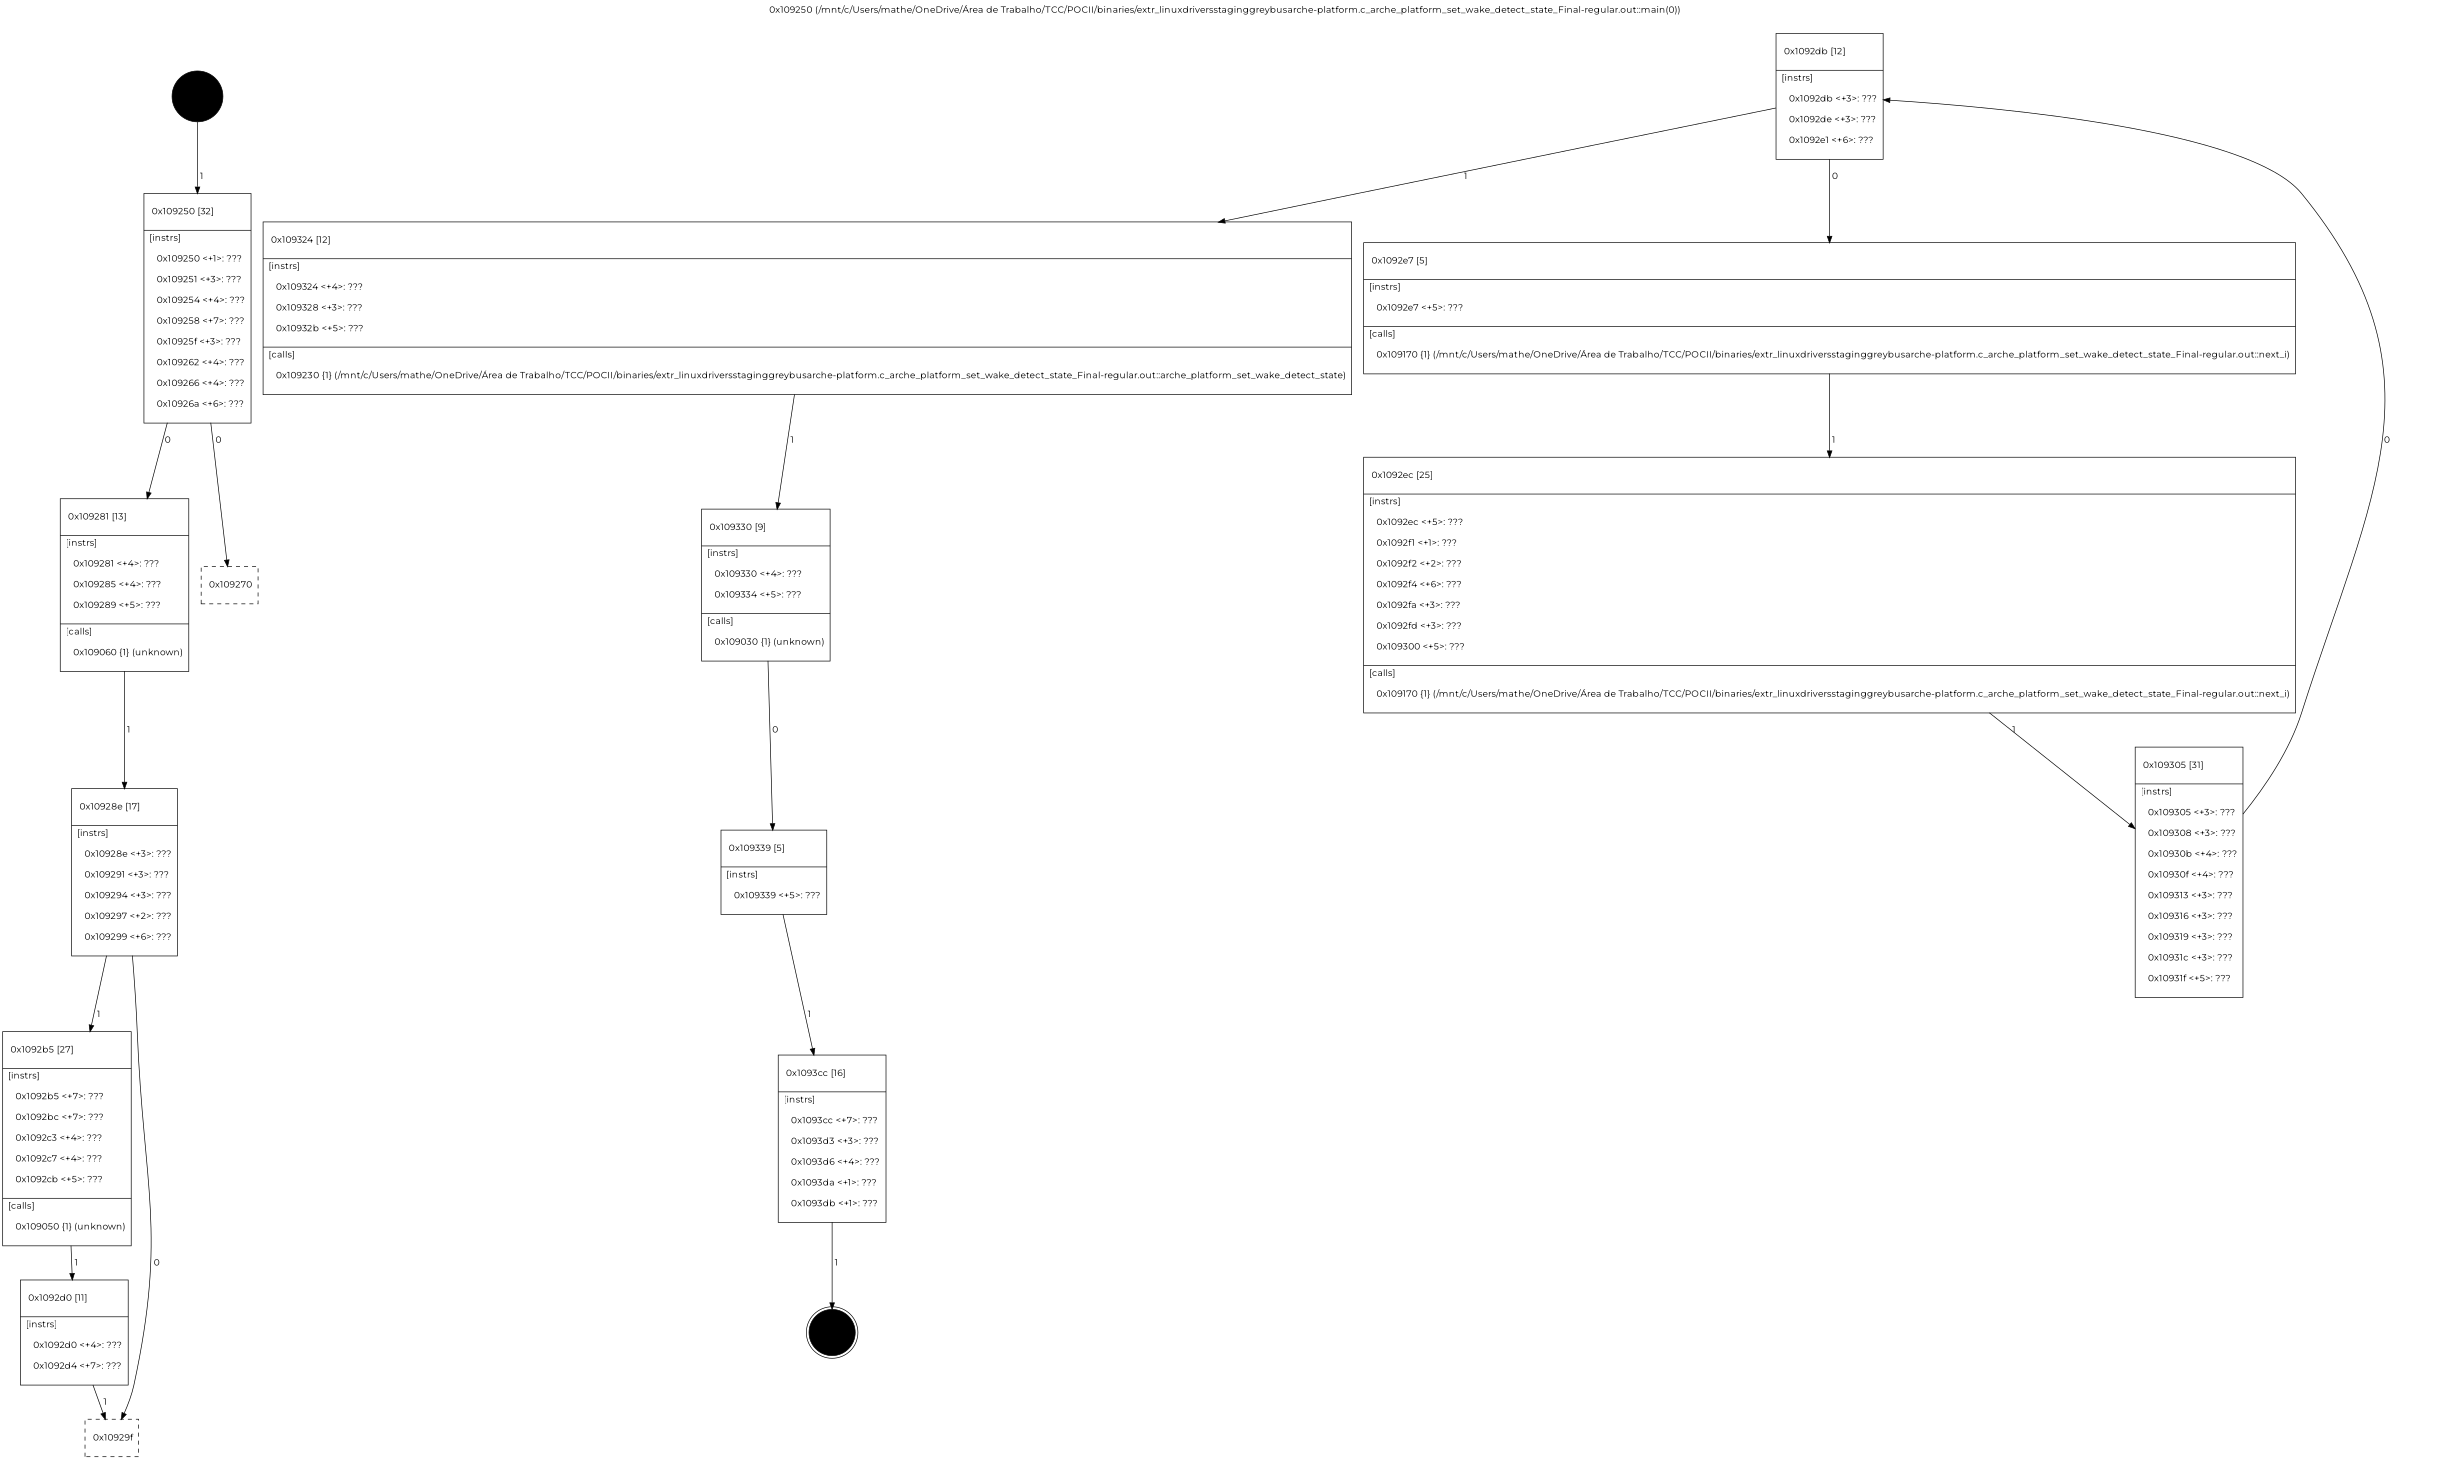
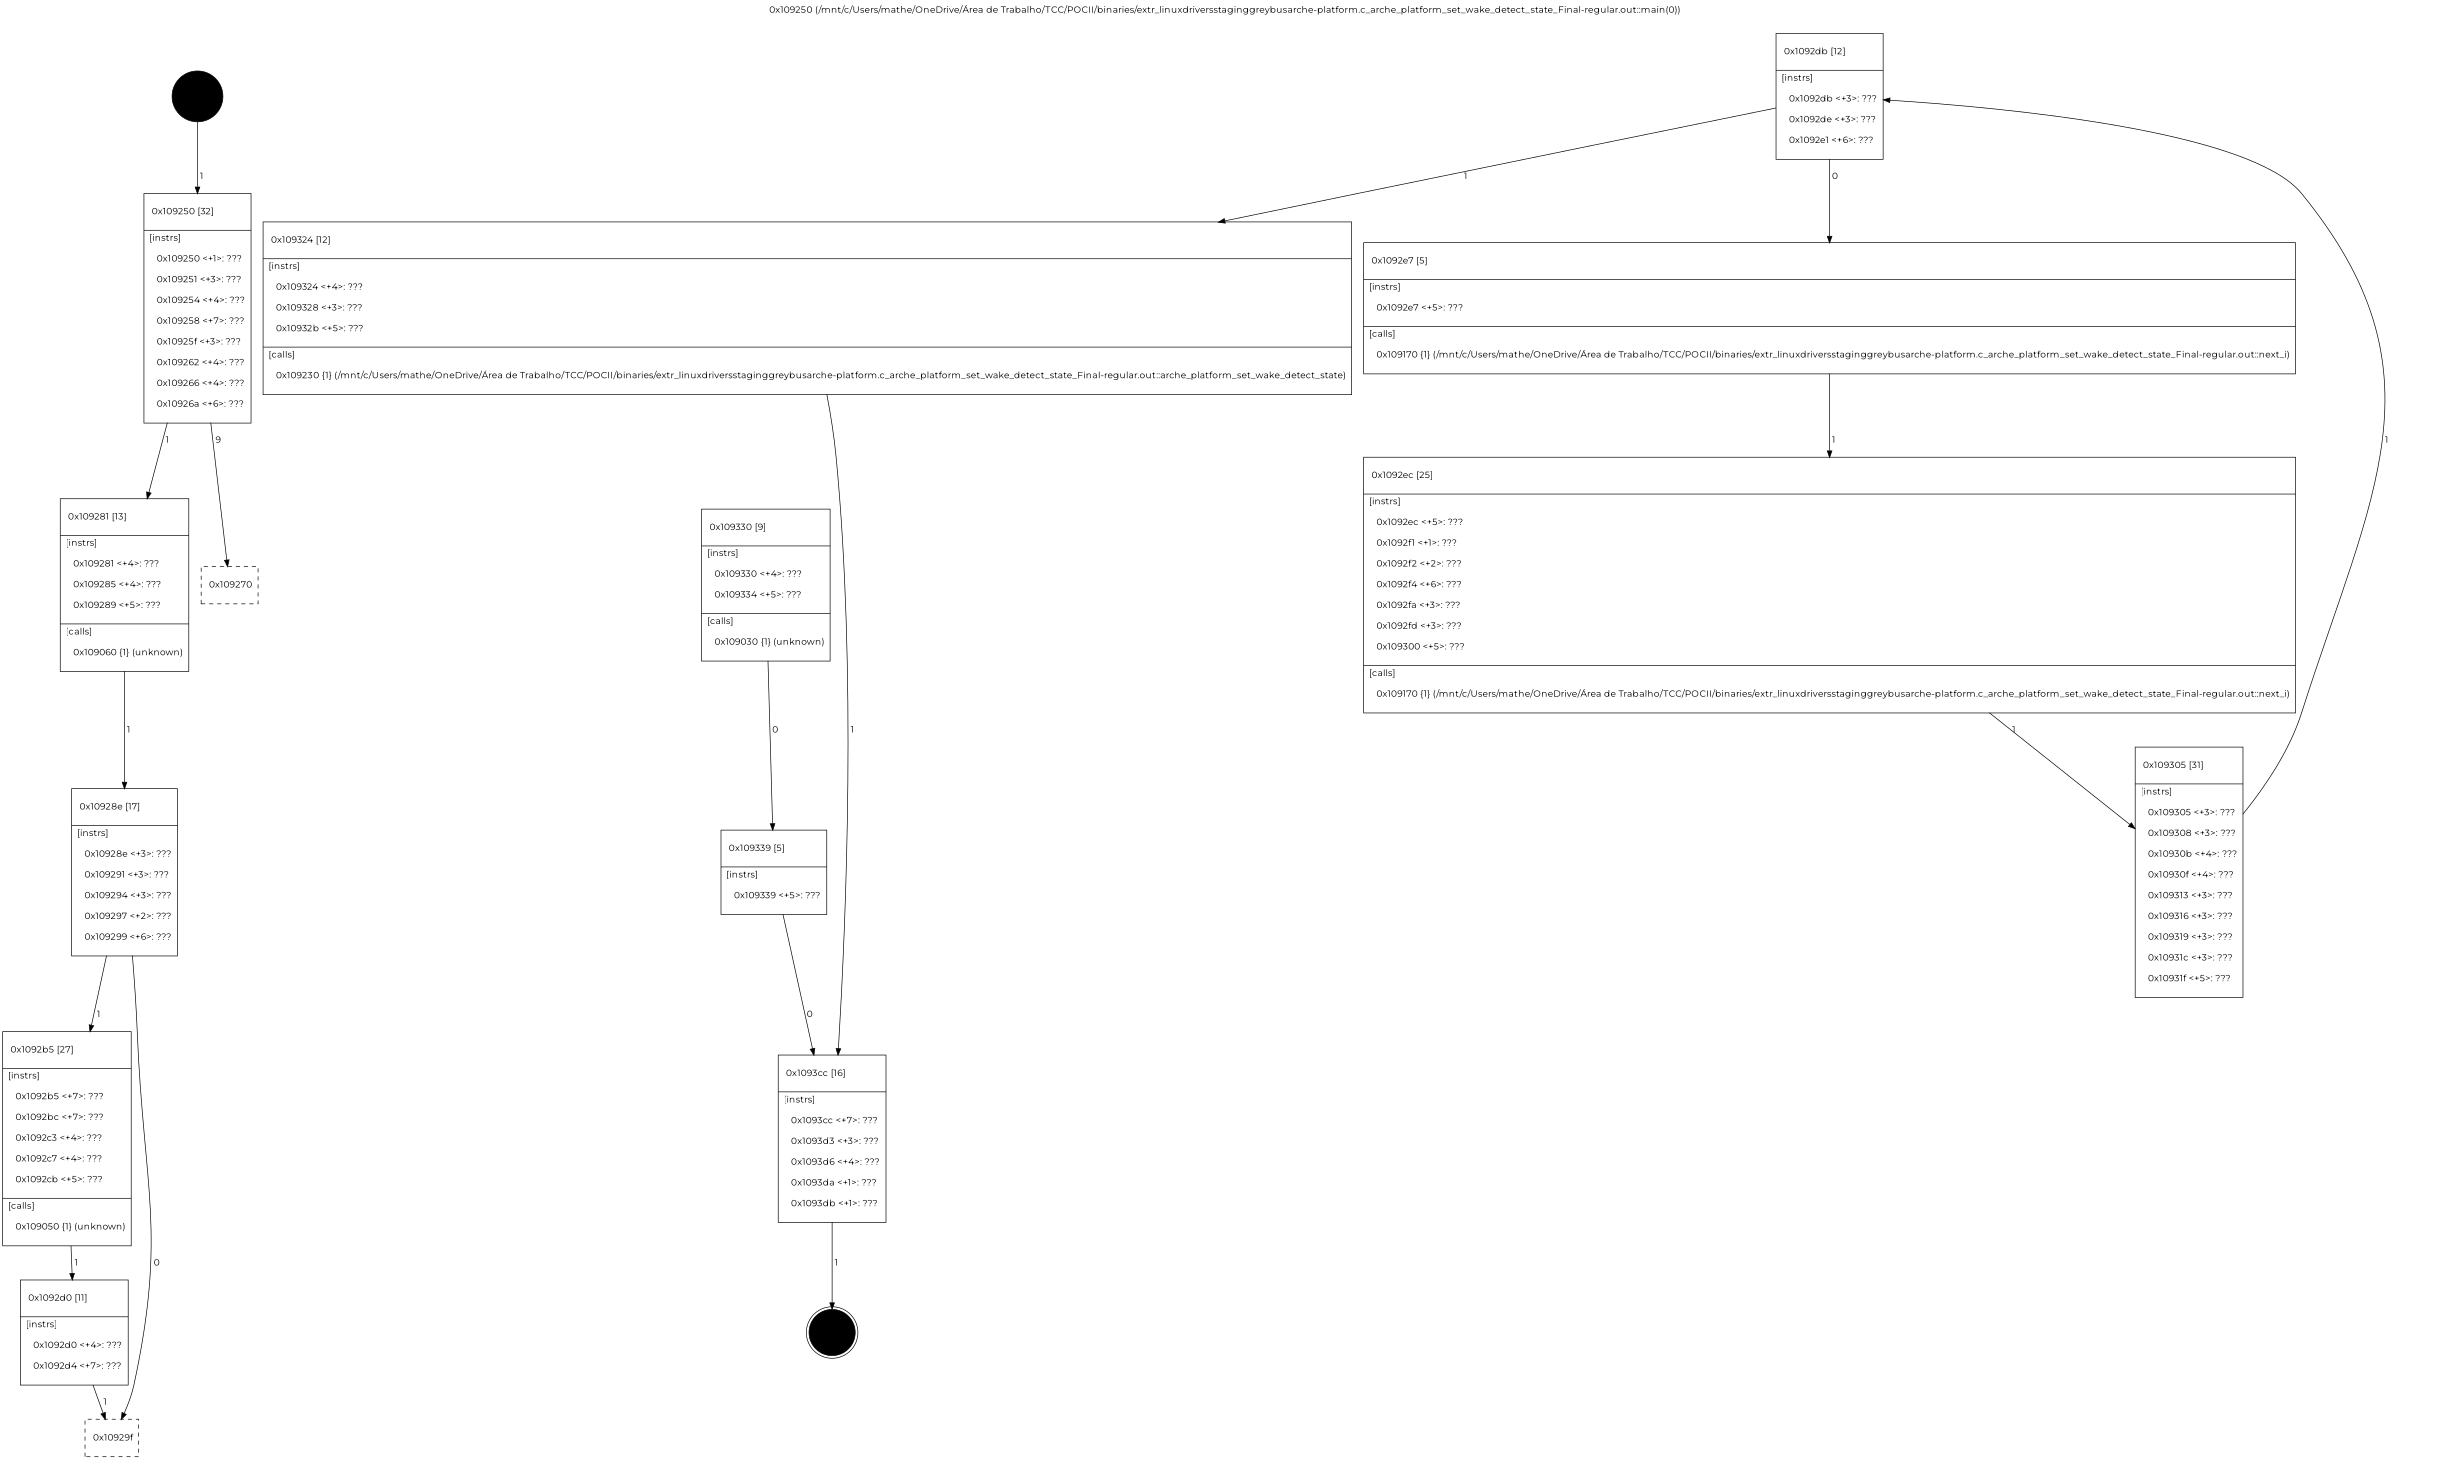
  digraph {
    fontname=Montserrat
    label="0x109250 (/mnt/c/Users/mathe/OneDrive/Área de Trabalho/TCC/POCII/binaries/extr_linuxdriversstaginggreybusarche-platform.c_arche_platform_set_wake_detect_state_Final-regular.out::main(0))"
    labelloc=t
    node [fontname=Montserrat shape=record]
    edge [fontname=Montserrat]
    Entry [fillcolor=black height=0.3 shape=circle style=filled width=0.3]
    n2 [label="{\n     0x109250 [32]\l\n     | [instrs]\l\n     &nbsp;&nbsp;0x109250 \<+1\>: ???\l\n     &nbsp;&nbsp;0x109251 \<+3\>: ???\l\n     &nbsp;&nbsp;0x109254 \<+4\>: ???\l\n     &nbsp;&nbsp;0x109258 \<+7\>: ???\l\n     &nbsp;&nbsp;0x10925f \<+3\>: ???\l\n     &nbsp;&nbsp;0x109262 \<+4\>: ???\l\n     &nbsp;&nbsp;0x109266 \<+4\>: ???\l\n     &nbsp;&nbsp;0x10926a \<+6\>: ???\l\n  }"]
    n3 [label="{\n     0x109281 [13]\l\n     | [instrs]\l\n     &nbsp;&nbsp;0x109281 \<+4\>: ???\l\n     &nbsp;&nbsp;0x109285 \<+4\>: ???\l\n     &nbsp;&nbsp;0x109289 \<+5\>: ???\l\n     | [calls]\l\n     &nbsp;&nbsp;0x109060 \{1\} (unknown)\l\n  }"]
    n4 [label="{\n     0x109270\l\n  }" style=dashed]
    n5 [label="{\n     0x10928e [17]\l\n     | [instrs]\l\n     &nbsp;&nbsp;0x10928e \<+3\>: ???\l\n     &nbsp;&nbsp;0x109291 \<+3\>: ???\l\n     &nbsp;&nbsp;0x109294 \<+3\>: ???\l\n     &nbsp;&nbsp;0x109297 \<+2\>: ???\l\n     &nbsp;&nbsp;0x109299 \<+6\>: ???\l\n  }"]
    n6 [label="{\n     0x1092b5 [27]\l\n     | [instrs]\l\n     &nbsp;&nbsp;0x1092b5 \<+7\>: ???\l\n     &nbsp;&nbsp;0x1092bc \<+7\>: ???\l\n     &nbsp;&nbsp;0x1092c3 \<+4\>: ???\l\n     &nbsp;&nbsp;0x1092c7 \<+4\>: ???\l\n     &nbsp;&nbsp;0x1092cb \<+5\>: ???\l\n     | [calls]\l\n     &nbsp;&nbsp;0x109050 \{1\} (unknown)\l\n  }"]
    n7 [label="{\n     0x10929f\l\n  }" style=dashed]
    n8 [label="{\n     0x1092d0 [11]\l\n     | [instrs]\l\n     &nbsp;&nbsp;0x1092d0 \<+4\>: ???\l\n     &nbsp;&nbsp;0x1092d4 \<+7\>: ???\l\n  }"]
    n9 [label="{\n     0x1092db [12]\l\n     | [instrs]\l\n     &nbsp;&nbsp;0x1092db \<+3\>: ???\l\n     &nbsp;&nbsp;0x1092de \<+3\>: ???\l\n     &nbsp;&nbsp;0x1092e1 \<+6\>: ???\l\n  }"]
    n10 [label="{\n     0x109324 [12]\l\n     | [instrs]\l\n     &nbsp;&nbsp;0x109324 \<+4\>: ???\l\n     &nbsp;&nbsp;0x109328 \<+3\>: ???\l\n     &nbsp;&nbsp;0x10932b \<+5\>: ???\l\n     | [calls]\l\n     &nbsp;&nbsp;0x109230 \{1\} (/mnt/c/Users/mathe/OneDrive/Área de Trabalho/TCC/POCII/binaries/extr_linuxdriversstaginggreybusarche-platform.c_arche_platform_set_wake_detect_state_Final-regular.out::arche_platform_set_wake_detect_state)\l\n  }"]
    n11 [label="{\n     0x1092e7 [5]\l\n     | [instrs]\l\n     &nbsp;&nbsp;0x1092e7 \<+5\>: ???\l\n     | [calls]\l\n     &nbsp;&nbsp;0x109170 \{1\} (/mnt/c/Users/mathe/OneDrive/Área de Trabalho/TCC/POCII/binaries/extr_linuxdriversstaginggreybusarche-platform.c_arche_platform_set_wake_detect_state_Final-regular.out::next_i)\l\n  }"]
    n12 [label="{\n     0x109330 [9]\l\n     | [instrs]\l\n     &nbsp;&nbsp;0x109330 \<+4\>: ???\l\n     &nbsp;&nbsp;0x109334 \<+5\>: ???\l\n     | [calls]\l\n     &nbsp;&nbsp;0x109030 \{1\} (unknown)\l\n  }"]
    n13 [label="{\n     0x1092ec [25]\l\n     | [instrs]\l\n     &nbsp;&nbsp;0x1092ec \<+5\>: ???\l\n     &nbsp;&nbsp;0x1092f1 \<+1\>: ???\l\n     &nbsp;&nbsp;0x1092f2 \<+2\>: ???\l\n     &nbsp;&nbsp;0x1092f4 \<+6\>: ???\l\n     &nbsp;&nbsp;0x1092fa \<+3\>: ???\l\n     &nbsp;&nbsp;0x1092fd \<+3\>: ???\l\n     &nbsp;&nbsp;0x109300 \<+5\>: ???\l\n     | [calls]\l\n     &nbsp;&nbsp;0x109170 \{1\} (/mnt/c/Users/mathe/OneDrive/Área de Trabalho/TCC/POCII/binaries/extr_linuxdriversstaginggreybusarche-platform.c_arche_platform_set_wake_detect_state_Final-regular.out::next_i)\l\n  }"]
    n14 [label="{\n     0x109339 [5]\l\n     | [instrs]\l\n     &nbsp;&nbsp;0x109339 \<+5\>: ???\l\n  }"]
    n15 [label="{\n     0x109305 [31]\l\n     | [instrs]\l\n     &nbsp;&nbsp;0x109305 \<+3\>: ???\l\n     &nbsp;&nbsp;0x109308 \<+3\>: ???\l\n     &nbsp;&nbsp;0x10930b \<+4\>: ???\l\n     &nbsp;&nbsp;0x10930f \<+4\>: ???\l\n     &nbsp;&nbsp;0x109313 \<+3\>: ???\l\n     &nbsp;&nbsp;0x109316 \<+3\>: ???\l\n     &nbsp;&nbsp;0x109319 \<+3\>: ???\l\n     &nbsp;&nbsp;0x10931c \<+3\>: ???\l\n     &nbsp;&nbsp;0x10931f \<+5\>: ???\l\n  }"]
    n16 [label="{\n     0x1093cc [16]\l\n     | [instrs]\l\n     &nbsp;&nbsp;0x1093cc \<+7\>: ???\l\n     &nbsp;&nbsp;0x1093d3 \<+3\>: ???\l\n     &nbsp;&nbsp;0x1093d6 \<+4\>: ???\l\n     &nbsp;&nbsp;0x1093da \<+1\>: ???\l\n     &nbsp;&nbsp;0x1093db \<+1\>: ???\l\n  }"]
    Exit [fillcolor=black height=0.3 peripheries=2 shape=circle style=filled width=0.3]
    Entry -> n2 [label=" 1"]
-   n2 -> n3 [label=" 0"]
-   n2 -> n4 [label=" 0"]
+   n2 -> n3 [label=" 1"]
+   n2 -> n4 [label=" 9"]
    n3 -> n5 [label=" 1"]
    n5 -> n6 [label=" 1"]
    n5 -> n7 [label=" 0"]
    n6 -> n8 [label=" 1"]
    n8 -> n7 [label=" 1"]
    n9 -> n10 [label=" 1"]
    n9 -> n11 [label=" 0"]
-   n10 -> n12 [label=" 1"]
+   n10 -> n16 [label=" 1"]
    n11 -> n13 [label=" 1"]
    n12 -> n14 [label=" 0"]
    n13 -> n15 [label=" 1"]
-   n14 -> n16 [label=" 1"]
-   n15 -> n9 [label=" 0"]
+   n14 -> n16 [label=" 0"]
+   n15 -> n9 [label=" 1"]
    n16 -> Exit [label=" 1"]
  }
